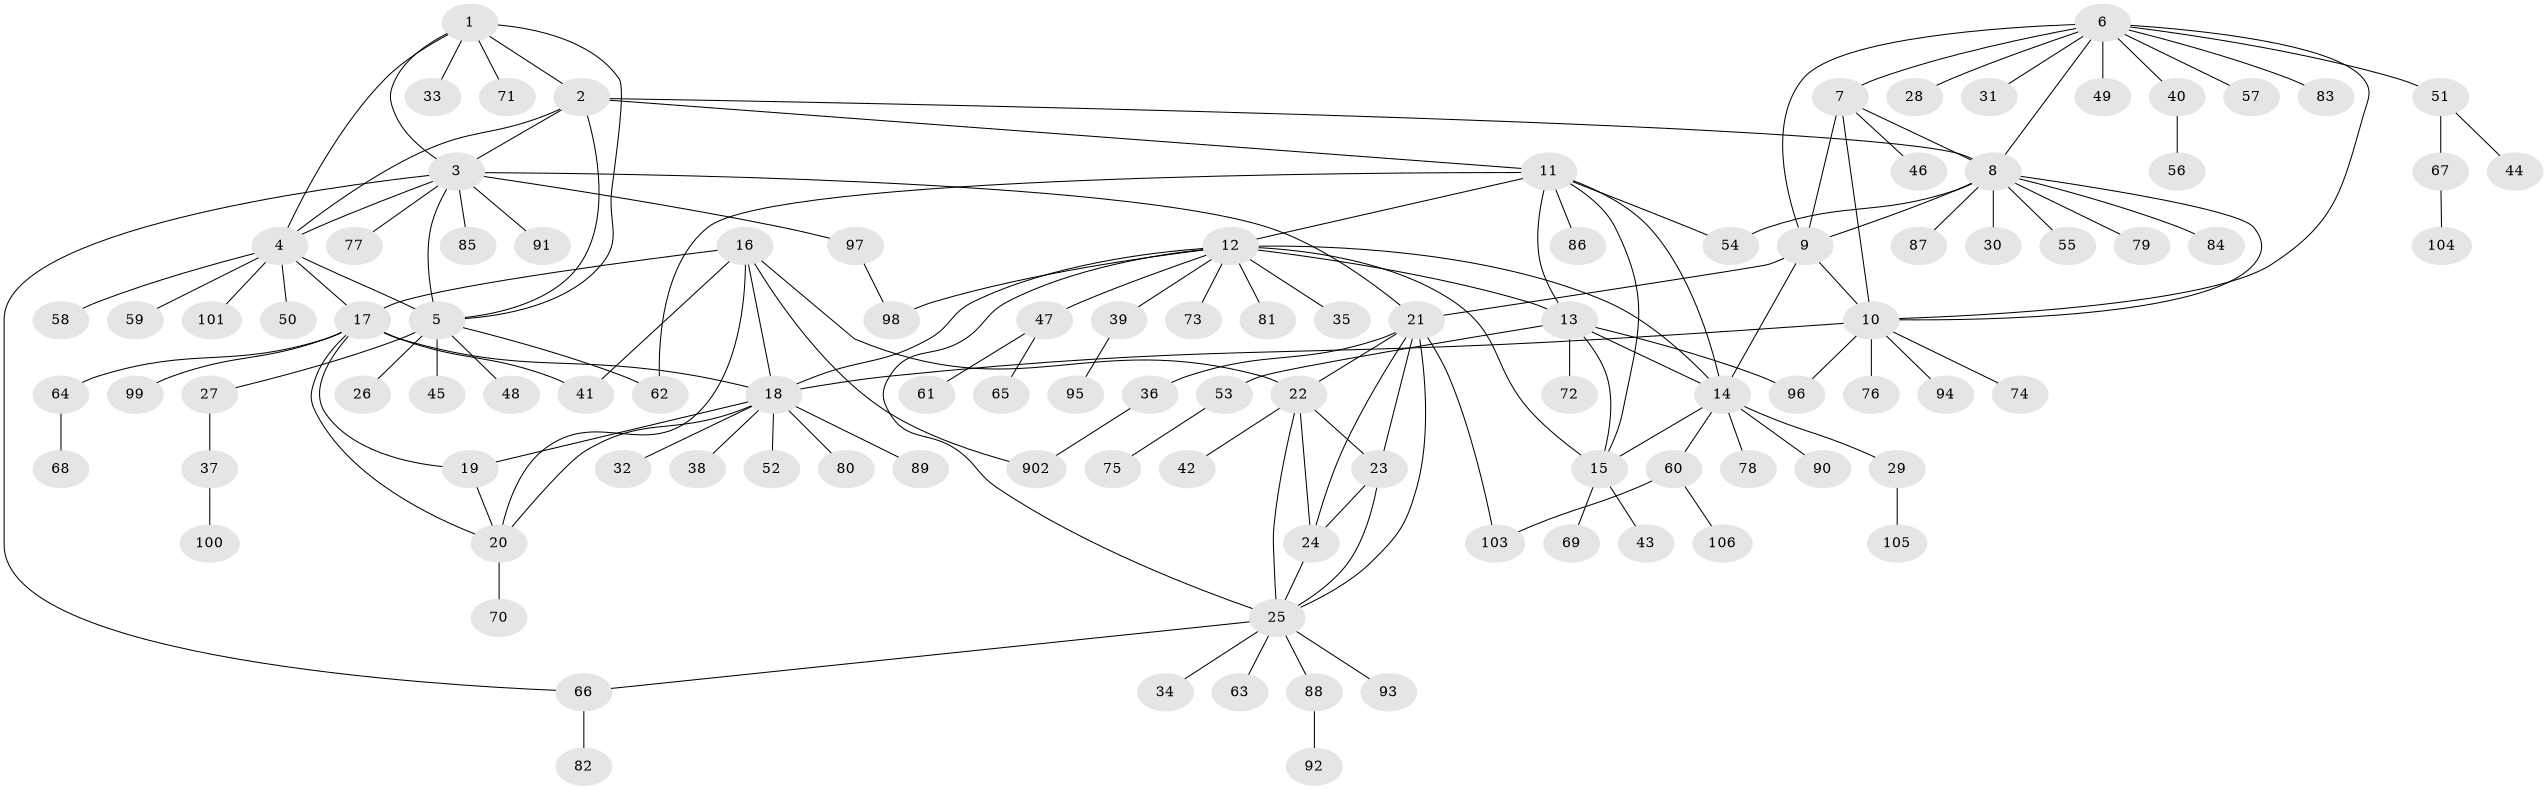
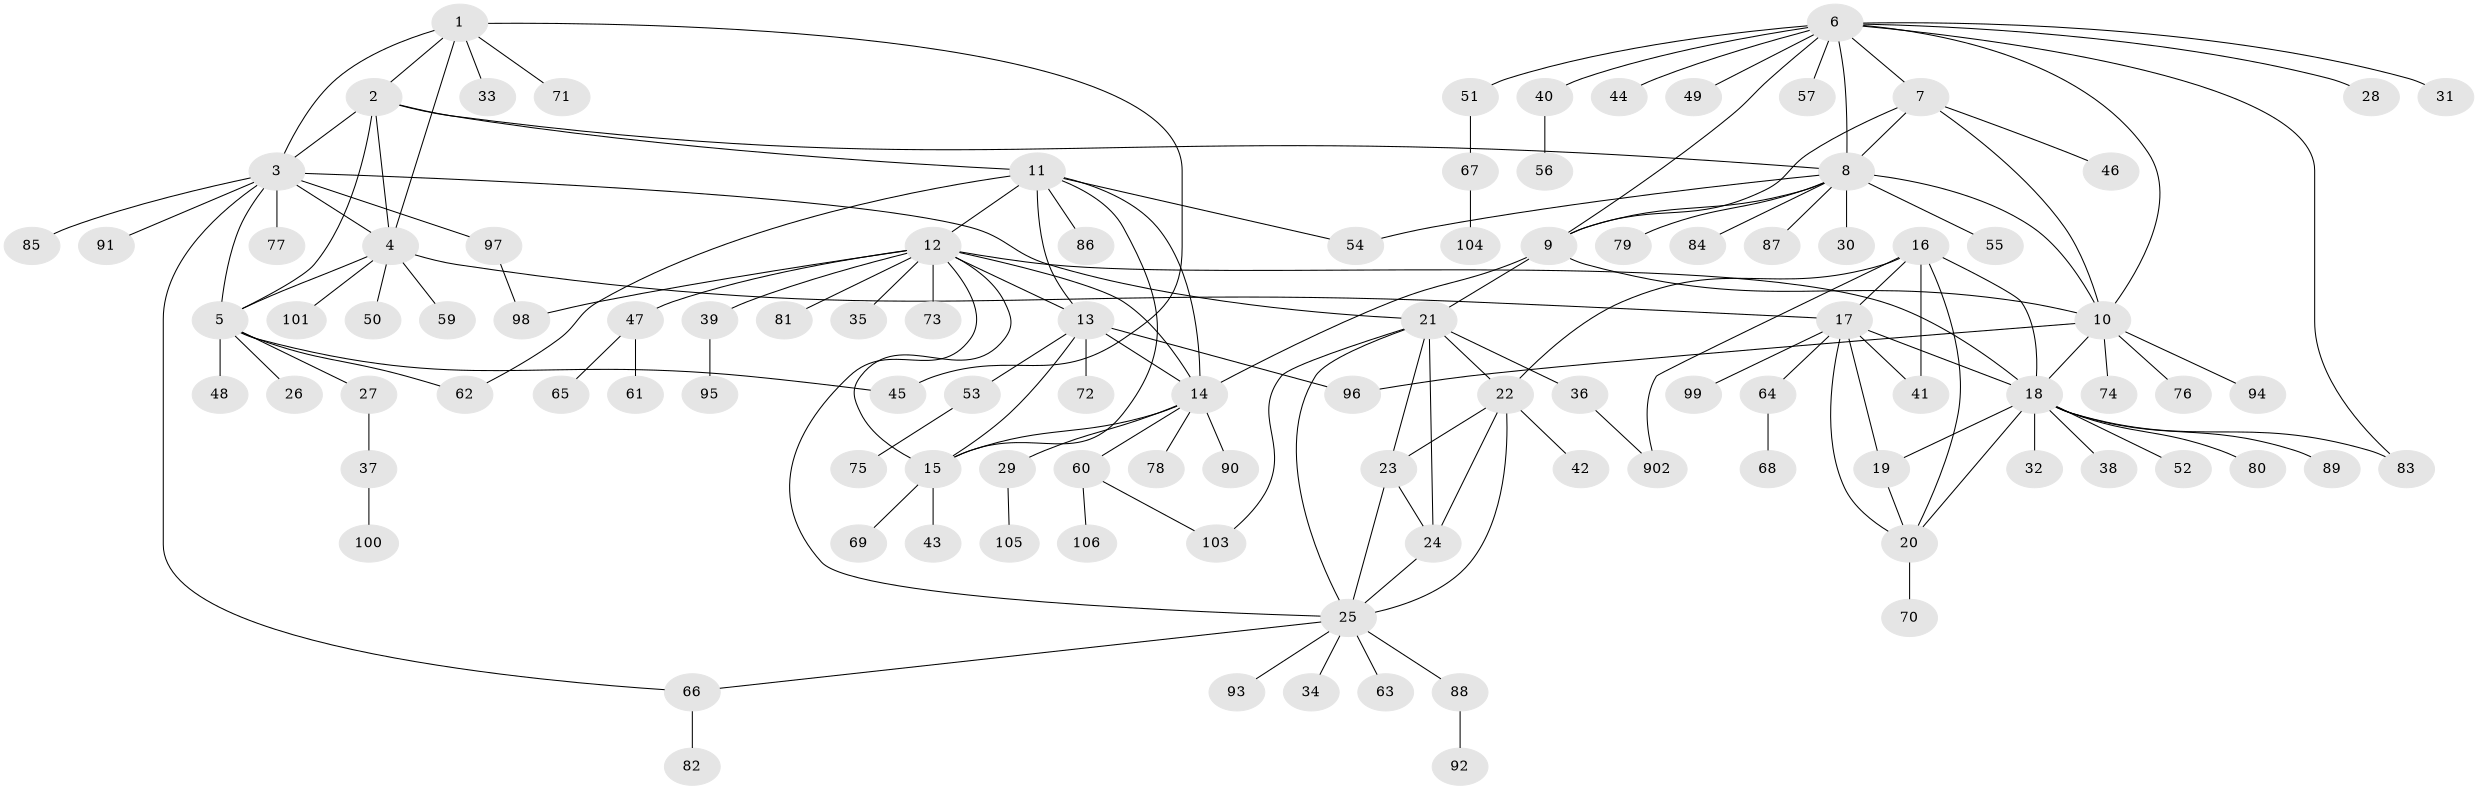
  graph {
    node [color=gray90 style=filled]
    1
    2
    3
    4
    5
    33
    71
    8
    11
    21
    66
    77
    85
    91
    97
    17
    50
-   58
    59
    101
    26
    27
    45
    48
    62
    9
    10
    30
    54
    55
    79
    84
    87
    14
    12
    13
    15
    86
    25
    22
    23
    24
    36
    103
    82
    98
    18
    19
    20
    41
    64
    99
    37
    6
    7
    28
    31
    40
    44
    49
    51
    57
    83
    46
    74
    76
    94
    96
    56
    67
    29
    60
    78
    90
    32
    38
    52
    80
    89
    35
    39
    47
    73
    81
    53
    72
    43
    69
    34
    63
    88
    93
    95
    61
    65
    75
    105
    106
    16
    n100 [label=902]
    70
    42
    68
    92
    100
    104
    1 -- 2
    1 -- 3
    1 -- 4
-   1 -- 5
+   1 -- 45
    1 -- 33
    1 -- 71
    2 -- 3
    2 -- 4
    2 -- 5
    2 -- 8
    2 -- 11
    3 -- 4
    3 -- 5
    3 -- 21
    3 -- 66
    3 -- 77
    3 -- 85
    3 -- 91
    3 -- 97
    4 -- 5
    4 -- 17
    4 -- 50
-   4 -- 58
    4 -- 59
    4 -- 101
    5 -- 26
    5 -- 27
    5 -- 45
    5 -- 48
    5 -- 62
    8 -- 9
    8 -- 10
    8 -- 30
    8 -- 54
    8 -- 55
    8 -- 79
    8 -- 84
    8 -- 87
    11 -- 62
    11 -- 54
    11 -- 14
    11 -- 12
    11 -- 13
    11 -- 15
    11 -- 86
    21 -- 25
    21 -- 22
    21 -- 23
    21 -- 24
    21 -- 36
    21 -- 103
    66 -- 82
    97 -- 98
    17 -- 18
    17 -- 19
    17 -- 20
    17 -- 41
    17 -- 64
    17 -- 99
    27 -- 37
    9 -- 21
    9 -- 10
    9 -- 14
    10 -- 18
    10 -- 74
    10 -- 76
    10 -- 94
    10 -- 96
    14 -- 15
    14 -- 29
    14 -- 60
    14 -- 78
    14 -- 90
    12 -- 14
    12 -- 13
    12 -- 15
    12 -- 25
    12 -- 98
    12 -- 18
    12 -- 35
    12 -- 39
    12 -- 47
    12 -- 73
    12 -- 81
    13 -- 14
    13 -- 15
    13 -- 96
    13 -- 53
    13 -- 72
    15 -- 43
    15 -- 69
    25 -- 66
    25 -- 34
    25 -- 63
    25 -- 88
    25 -- 93
    22 -- 25
    22 -- 23
    22 -- 24
    22 -- 42
    23 -- 25
    23 -- 24
    24 -- 25
    36 -- n100
    18 -- 19
    18 -- 20
+   18 -- 83
    18 -- 32
    18 -- 38
    18 -- 52
    18 -- 80
    18 -- 89
    19 -- 20
    20 -- 70
    64 -- 68
    37 -- 100
    6 -- 8
    6 -- 9
    6 -- 10
    6 -- 7
    6 -- 28
    6 -- 31
    6 -- 40
-   51 -- 44
+   6 -- 44
    6 -- 49
    6 -- 51
    6 -- 57
    6 -- 83
    7 -- 8
    7 -- 9
    7 -- 10
    7 -- 46
    40 -- 56
    51 -- 67
    67 -- 104
    29 -- 105
    60 -- 103
    60 -- 106
    39 -- 95
    47 -- 61
    47 -- 65
    53 -- 75
    88 -- 92
    16 -- 17
    16 -- 22
    16 -- 18
    16 -- 20
    16 -- 41
    16 -- n100
  }
